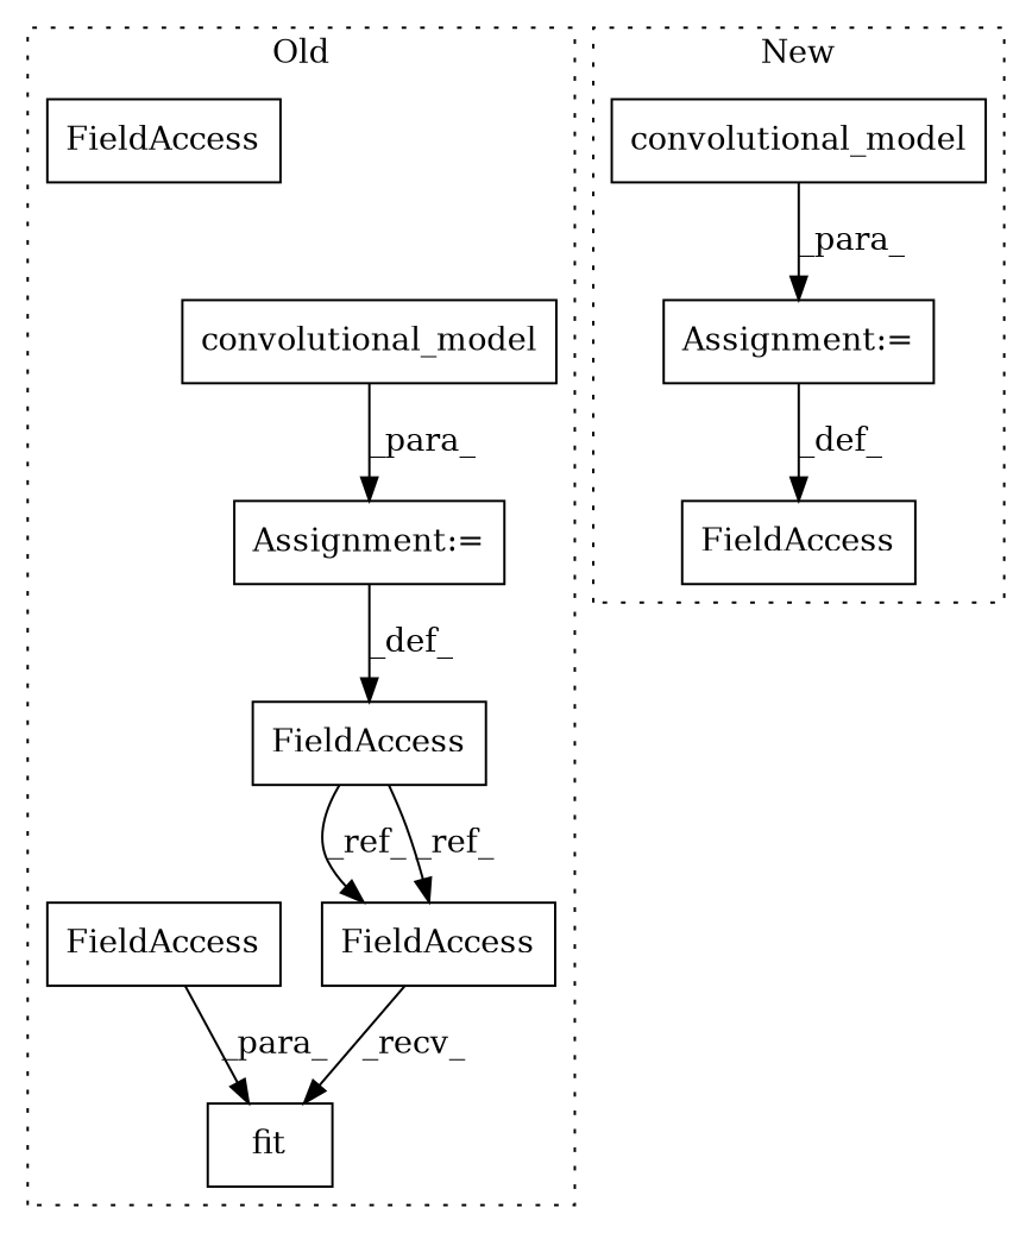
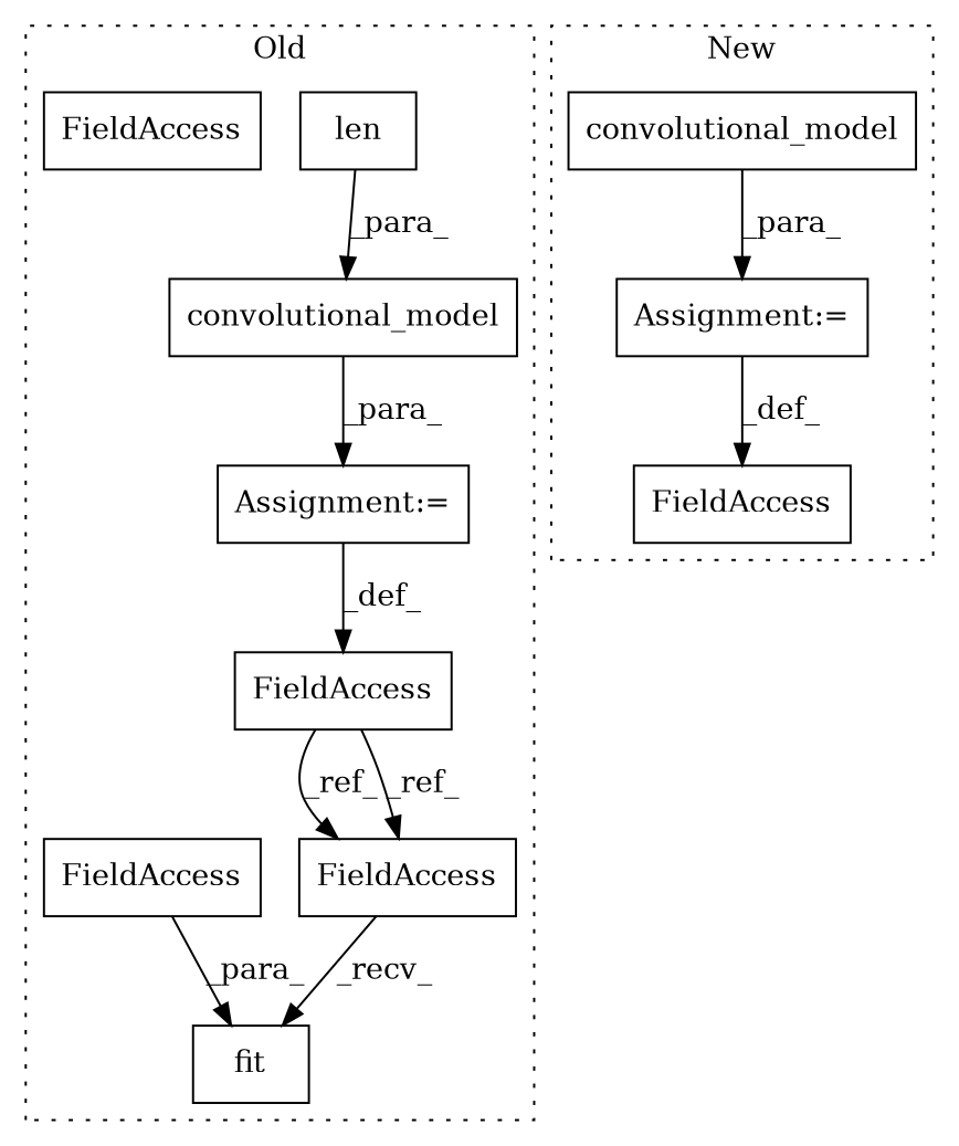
  digraph {
    node [a=22 l=5 s=698 shape=box]
    n1 [a=32 l="20,1" label=convolutional_model s="492,561"]
    n2 [a=7 l=1 label="Assignment:=" s=491]
    n3 [a=32 l="4,1" label=fit s="704,762"]
+   n4 [a=32 l="4,1" label=len s="542,560"]
    n5 [label=FieldAccess]
    n6 [label=FieldAccess s=486]
    n7 [l=6 label=FieldAccess s=708]
    n8 [label=FieldAccess]
    n9 [a=32 l="27,2" label=convolutional_model s="543,639"]
    n10 [l=6 label=FieldAccess s=816]
    n11 [a=7 l=1 label="Assignment:=" s=542]
    subgraph cluster_1 {
      label=Old
      style=dotted
      n1
      n2
      n3
+     n4
      n5
      n6
      n7
      n8
    }
    subgraph cluster_2 {
      label=New
      style=dotted
      n9
      n10
      n11
    }
    n1 -> n2 [label=_para_]
    n2 -> n6 [label=_def_]
+   n4 -> n1 [label=_para_]
    n6 -> n8 [label=_ref_]
    n6 -> n8 [label=_ref_]
    n7 -> n3 [label=_para_]
    n8 -> n3 [label=_recv_]
    n9 -> n11 [label=_para_]
    n11 -> n10 [label=_def_]
  }
